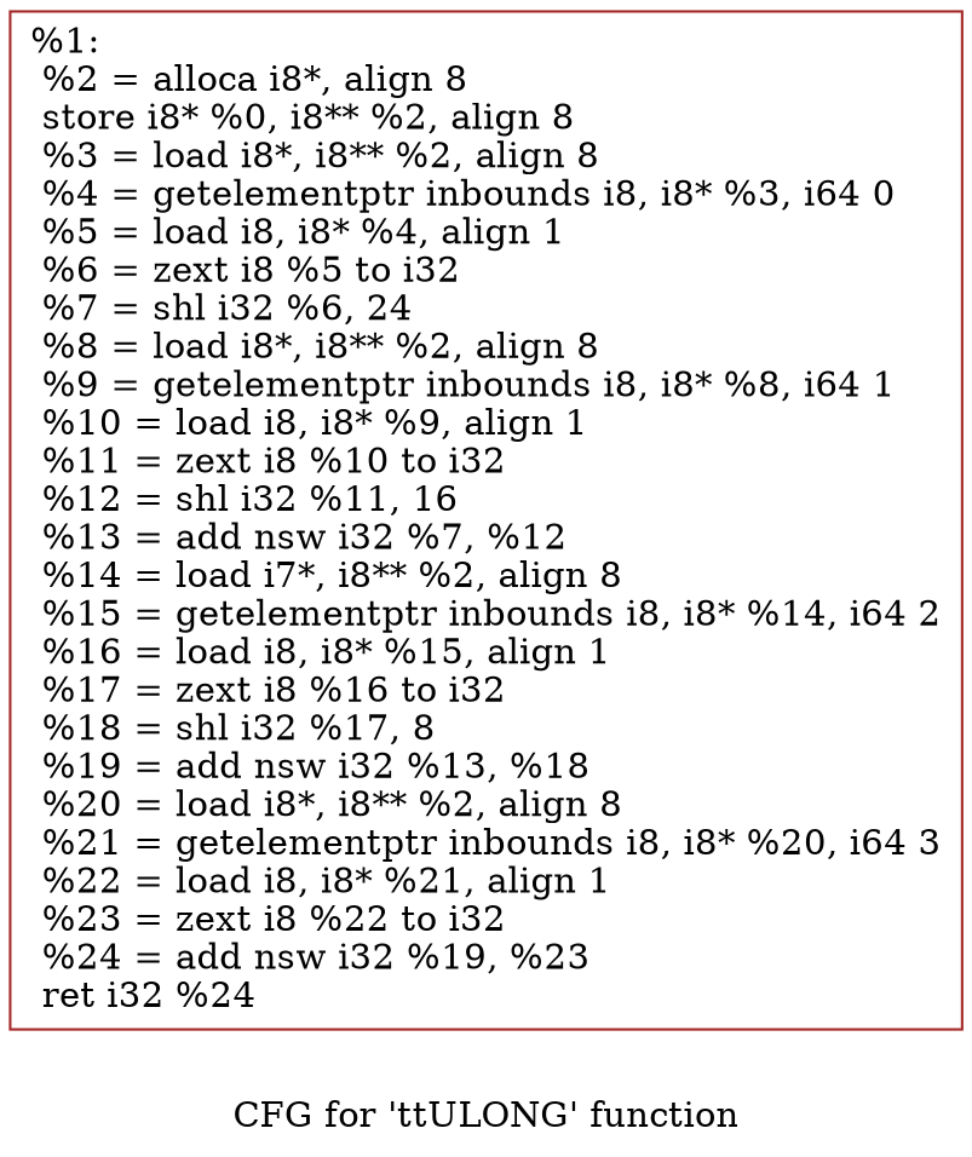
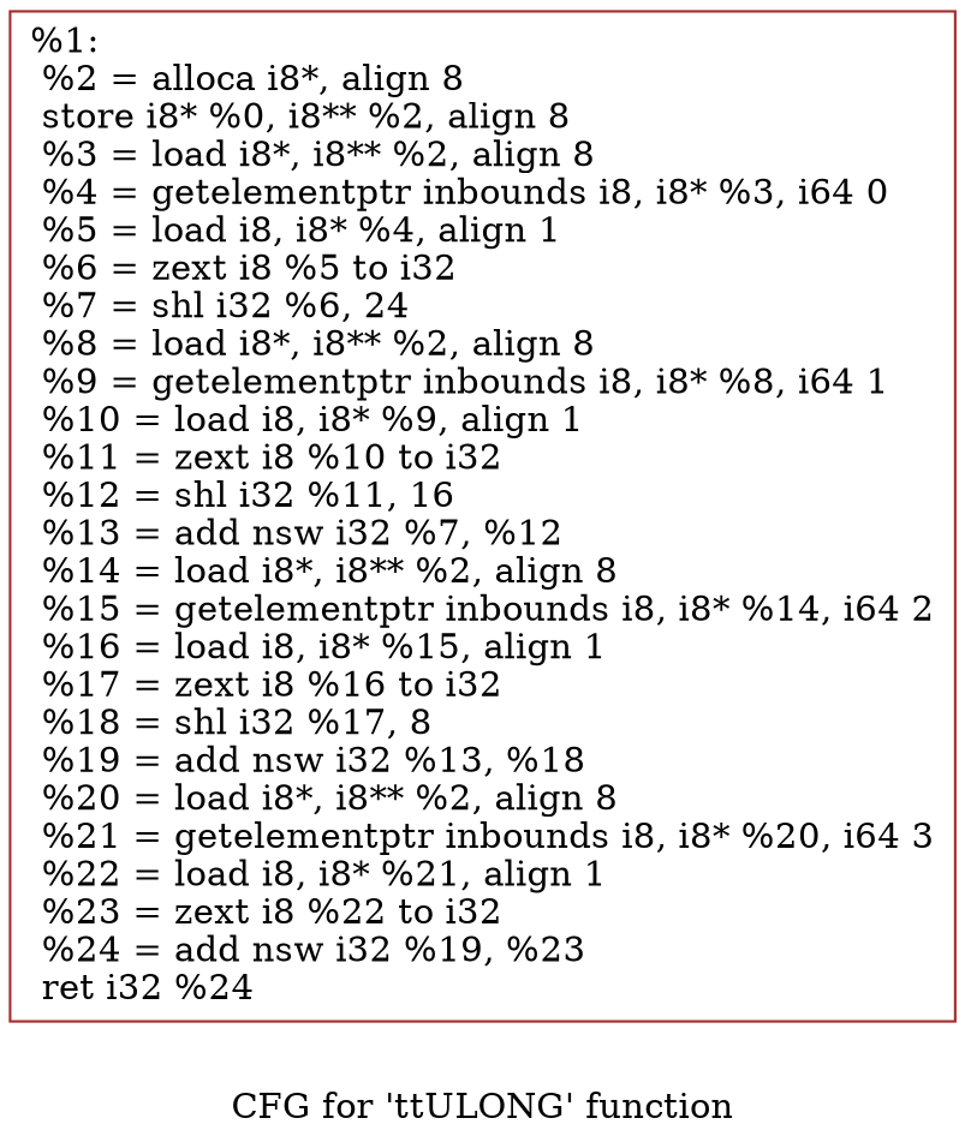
  digraph {
    label="CFG for 'ttULONG' function"
-   n1 [label="{%1:\l  %2 = alloca i8*, align 8\l  store i8* %0, i8** %2, align 8\l  %3 = load i8*, i8** %2, align 8\l  %4 = getelementptr inbounds i8, i8* %3, i64 0\l  %5 = load i8, i8* %4, align 1\l  %6 = zext i8 %5 to i32\l  %7 = shl i32 %6, 24\l  %8 = load i8*, i8** %2, align 8\l  %9 = getelementptr inbounds i8, i8* %8, i64 1\l  %10 = load i8, i8* %9, align 1\l  %11 = zext i8 %10 to i32\l  %12 = shl i32 %11, 16\l  %13 = add nsw i32 %7, %12\l  %14 = load i7*, i8** %2, align 8\l  %15 = getelementptr inbounds i8, i8* %14, i64 2\l  %16 = load i8, i8* %15, align 1\l  %17 = zext i8 %16 to i32\l  %18 = shl i32 %17, 8\l  %19 = add nsw i32 %13, %18\l  %20 = load i8*, i8** %2, align 8\l  %21 = getelementptr inbounds i8, i8* %20, i64 3\l  %22 = load i8, i8* %21, align 1\l  %23 = zext i8 %22 to i32\l  %24 = add nsw i32 %19, %23\l  ret i32 %24\l}" shape=record color=brown]
+   n1 [label="{%1:\l  %2 = alloca i8*, align 8\l  store i8* %0, i8** %2, align 8\l  %3 = load i8*, i8** %2, align 8\l  %4 = getelementptr inbounds i8, i8* %3, i64 0\l  %5 = load i8, i8* %4, align 1\l  %6 = zext i8 %5 to i32\l  %7 = shl i32 %6, 24\l  %8 = load i8*, i8** %2, align 8\l  %9 = getelementptr inbounds i8, i8* %8, i64 1\l  %10 = load i8, i8* %9, align 1\l  %11 = zext i8 %10 to i32\l  %12 = shl i32 %11, 16\l  %13 = add nsw i32 %7, %12\l  %14 = load i8*, i8** %2, align 8\l  %15 = getelementptr inbounds i8, i8* %14, i64 2\l  %16 = load i8, i8* %15, align 1\l  %17 = zext i8 %16 to i32\l  %18 = shl i32 %17, 8\l  %19 = add nsw i32 %13, %18\l  %20 = load i8*, i8** %2, align 8\l  %21 = getelementptr inbounds i8, i8* %20, i64 3\l  %22 = load i8, i8* %21, align 1\l  %23 = zext i8 %22 to i32\l  %24 = add nsw i32 %19, %23\l  ret i32 %24\l}" shape=record color=brown]
  }
